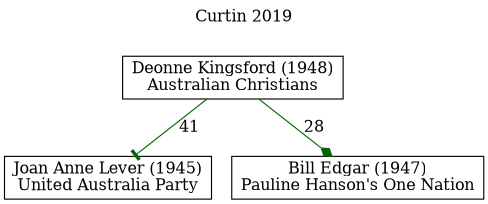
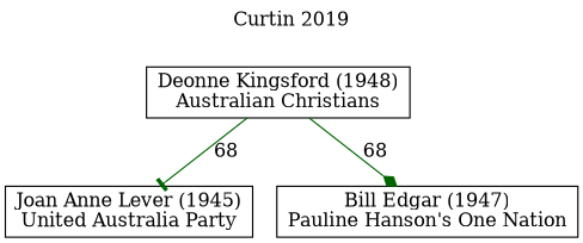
  digraph {
    label="Curtin 2019"
    labelloc=t
    mclimit=10
    node [shape=box]
    edge [color=darkgreen]
    n1 [label="Joan Anne Lever (1945)\nUnited Australia Party"]
    n2 [label="Bill Edgar (1947)\nPauline Hanson's One Nation"]
    n3 [label="Deonne Kingsford (1948)\nAustralian Christians"]
-   n3 -> n1 [arrowhead=tee label=41]
-   n3 -> n2 [arrowhead=diamond label=28]
+   n3 -> n1 [arrowhead=tee label=68]
+   n3 -> n2 [arrowhead=diamond label=68]
  }
